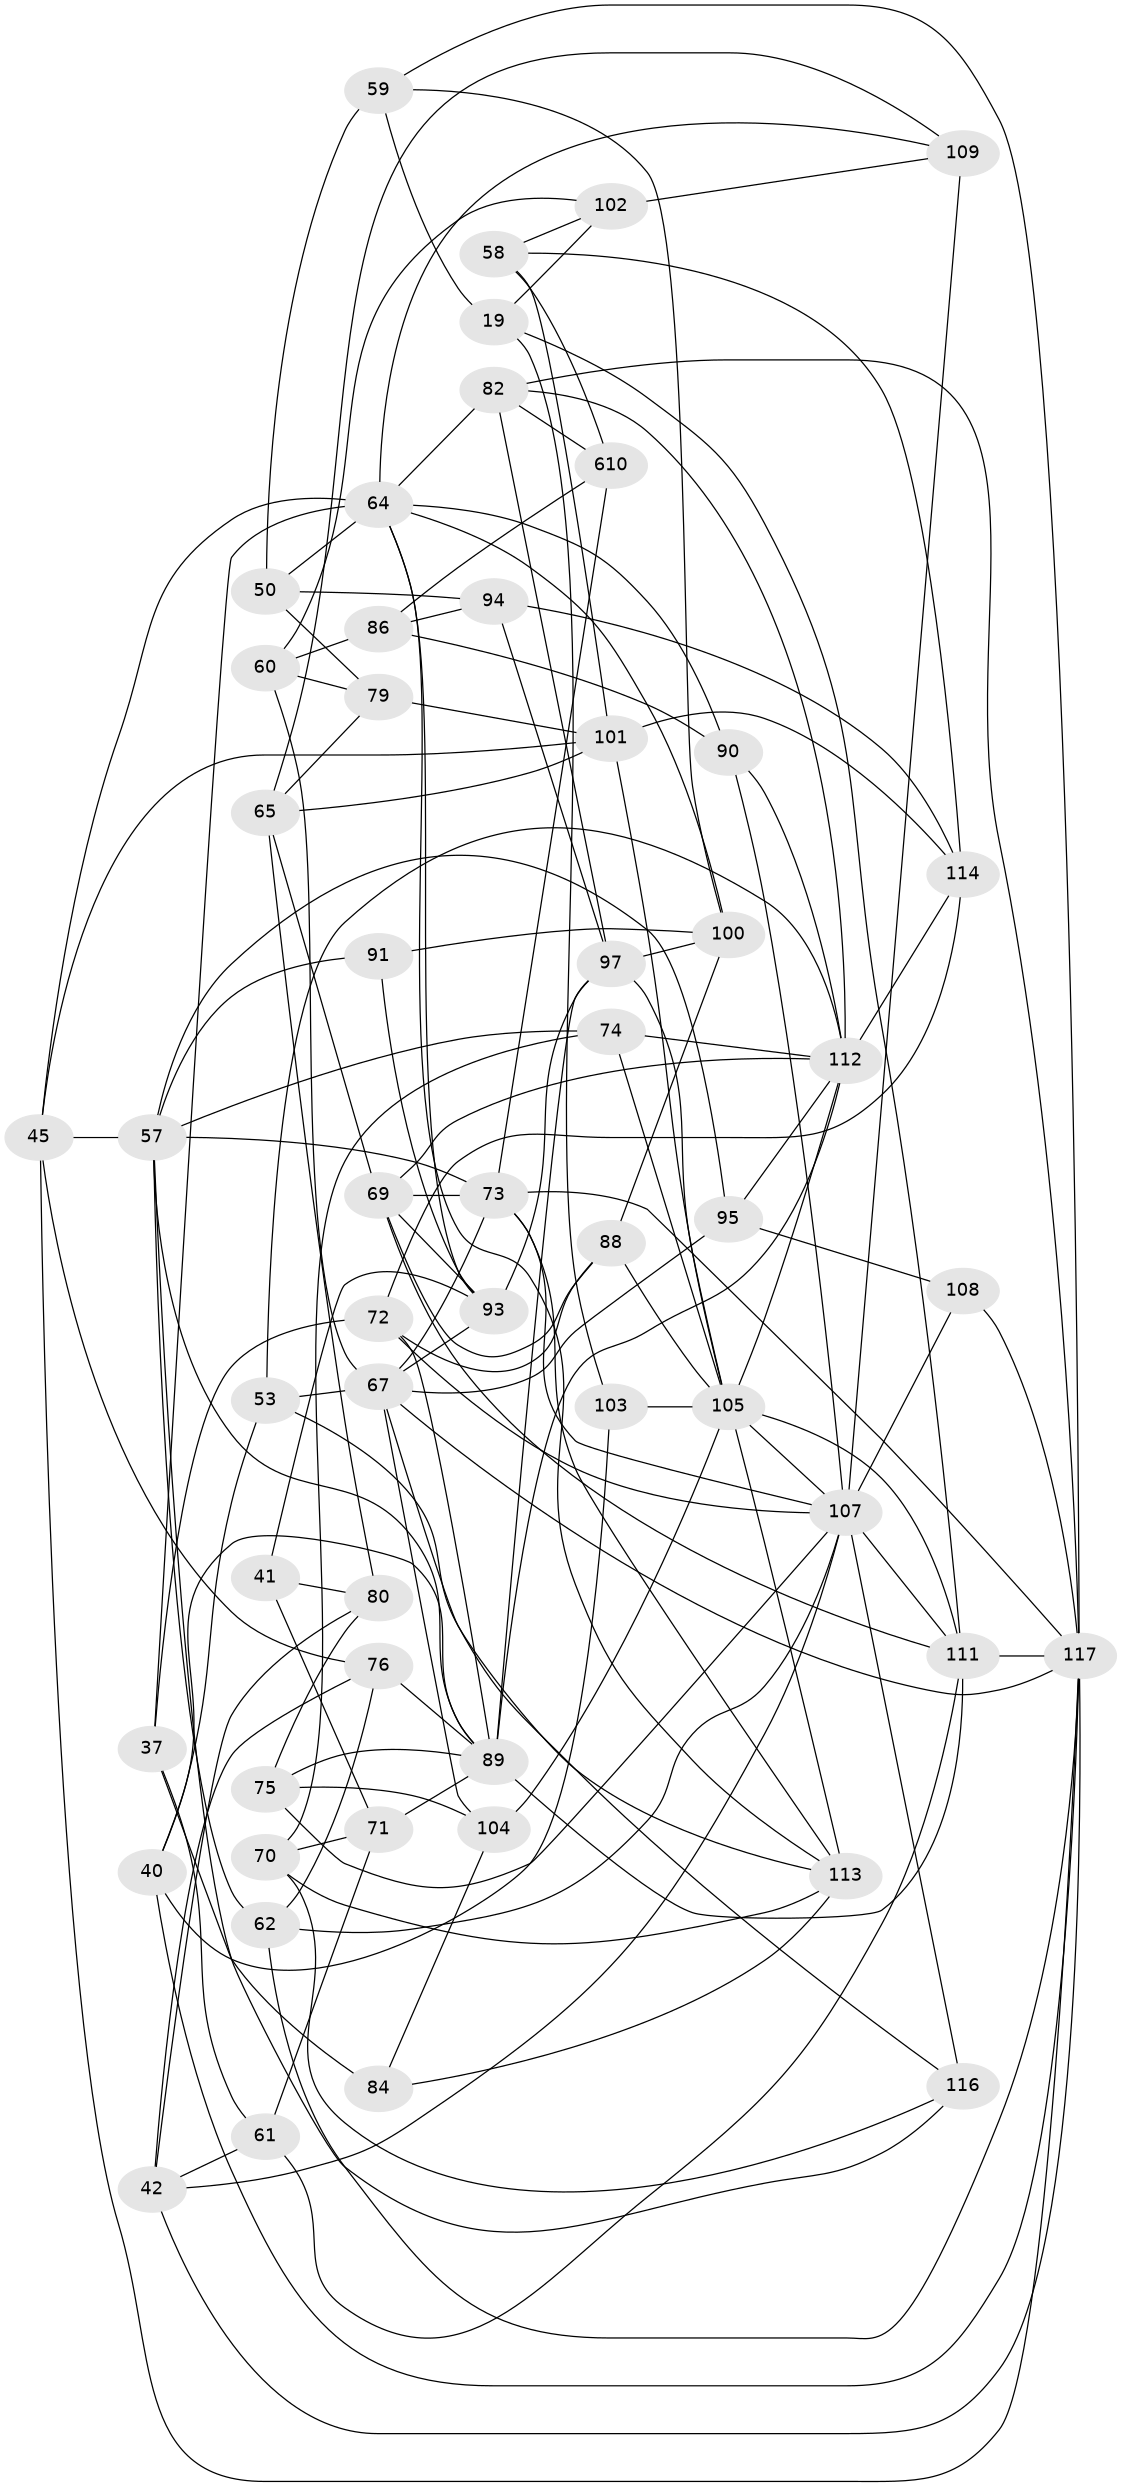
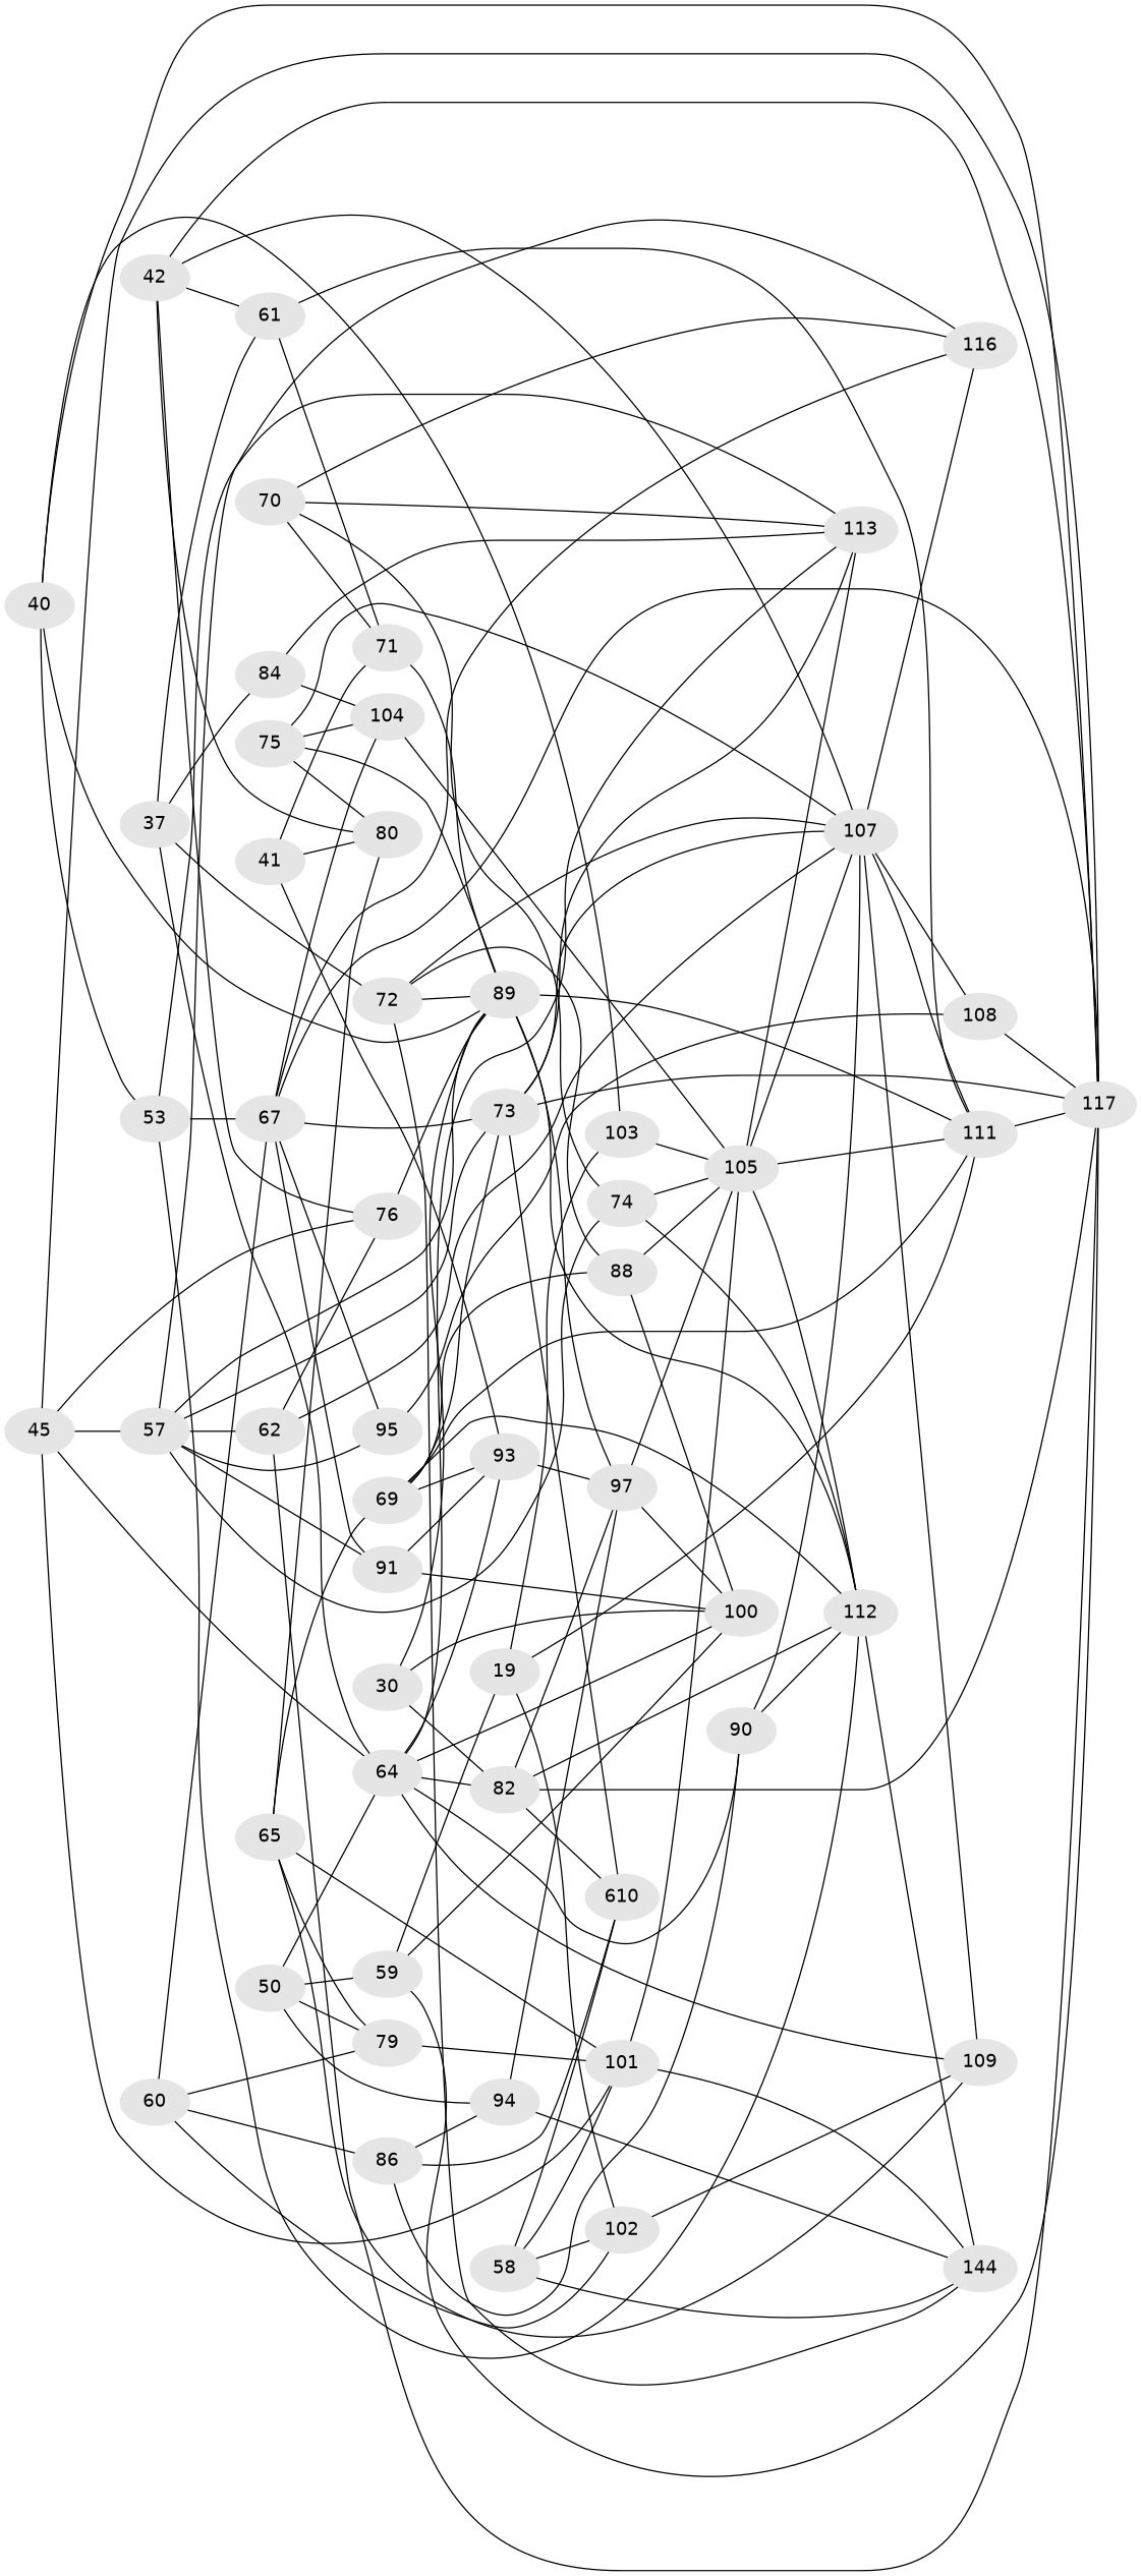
  graph {
    fontname="DejaVu Sans"
    rankdir=LR
    node [color=gray90 fontname="DejaVu Sans" style=filled]
    edge [fontname="DejaVu Sans"]
+   30 [super="+4"]
    82 [super="+20"]
    89 [super="+15+49+78+85"]
    100 [super="+98"]
    105 [super="+13+19+31+68"]
    103
    107 [super="+2+27+66"]
    116 [super="+83"]
    111 [super="+88+87"]
    109
    108
    117 [super="+96+35+77"]
    112 [super="+12+26+106"]
    n14 [label=610]
    97 [super="+8+10"]
    37
    61
    64 [super="+48+63"]
    72 [super="+6"]
    84
    71
    93 [super="+52"]
    113 [super="+16+44"]
    90
-   114 [super="+21"]
+   114 [super="+21" label=144]
    n26 [label=88]
    104
    53 [super="+25"]
    67 [super="+56"]
    40
    57 [super="+9+33"]
    62
    73 [super="+24+47"]
    74
    91
    95
    41
    80
    42 [super="+3+39"]
    76
    45
    101 [super="+36+54"]
    50
    59
    79
    94
    n47 [label=19]
    58
    102
    60
    86
    65 [super="+14+43"]
    69 [super="+46"]
    70
    75
+   30 -- 82
+   30 -- 89
+   30 -- 100 [weight=2]
    82 -- 117 [weight=2]
    82 -- 112
    82 -- n14
    82 -- 97
    89 -- 111 [weight=2]
    89 -- 112 [weight=2]
    89 -- 97
    105 -- 107 [weight=2]
    105 -- 111
    105 -- 112
    105 -- 113
    103 -- 105
    107 -- 116 [weight=2]
    107 -- 111
    107 -- 109
    107 -- 108
    111 -- 117 [weight=2]
    108 -- 117
    112 -- 114
    97 -- 100 [weight=2]
    97 -- 105 [weight=2]
    37 -- 61
    37 -- 64
    37 -- 72
    37 -- 84
    61 -- 111
    61 -- 71
    64 -- 82 [weight=2]
    64 -- 100
    64 -- 109
    64 -- 93
    64 -- 113
    64 -- 90
    72 -- 89
    72 -- 107
    72 -- 114 [weight=2]
    72 -- n26
    84 -- 113
    84 -- 104
    71 -- 89
    93 -- 97
    90 -- 107
    90 -- 112
    n26 -- 100
    n26 -- 105
    104 -- 105
    53 -- 112 [weight=2]
    53 -- 113 [weight=2]
    53 -- 67
    67 -- 116
    67 -- 117
    67 -- 104
    67 -- 73
-   67 -- 93
+   67 -- 91
    67 -- 95
    40 -- 89
    40 -- 103
    40 -- 117
    40 -- 53
    57 -- 89
    57 -- 116
    57 -- 62
    57 -- 73
    57 -- 74
    57 -- 91
    57 -- 95
    62 -- 107
    62 -- 117
    62 -- 76
    73 -- 107 [weight=2]
    73 -- 117
    73 -- n14
    73 -- 113 [weight=2]
    74 -- 105
    74 -- 112
    91 -- 100
    91 -- 93
    95 -- 108
-   95 -- 112
    41 -- 71
    41 -- 93
    41 -- 80
    42 -- 107 [weight=2]
    42 -- 117
    42 -- 61
    42 -- 80
    42 -- 76
    76 -- 89
    45 -- 117
    45 -- 64
    45 -- 57
    45 -- 76
    45 -- 101
    101 -- 105
    101 -- 114
    50 -- 64
    50 -- 59
    50 -- 79
    50 -- 94
    59 -- 100
    59 -- 117
    59 -- n47
    79 -- 101
    94 -- 97
    94 -- 114
    n47 -- 103
    n47 -- 111
    n47 -- 102
    58 -- n14
    58 -- 114
    58 -- 101
    58 -- 102
    102 -- 109
    60 -- 67
    60 -- 79
    60 -- 102
    60 -- 86
    86 -- n14
    86 -- 90
    86 -- 94
    65 -- 109
    65 -- 80
    65 -- 101
    65 -- 79
    65 -- 69 [weight=2]
    69 -- 111
    69 -- 112 [weight=2]
    69 -- 93 [weight=2]
    69 -- n26
    69 -- 73 [weight=2]
    70 -- 116
    70 -- 71
    70 -- 113
    70 -- 74
    75 -- 89
    75 -- 107
    75 -- 104
    75 -- 80
  }
